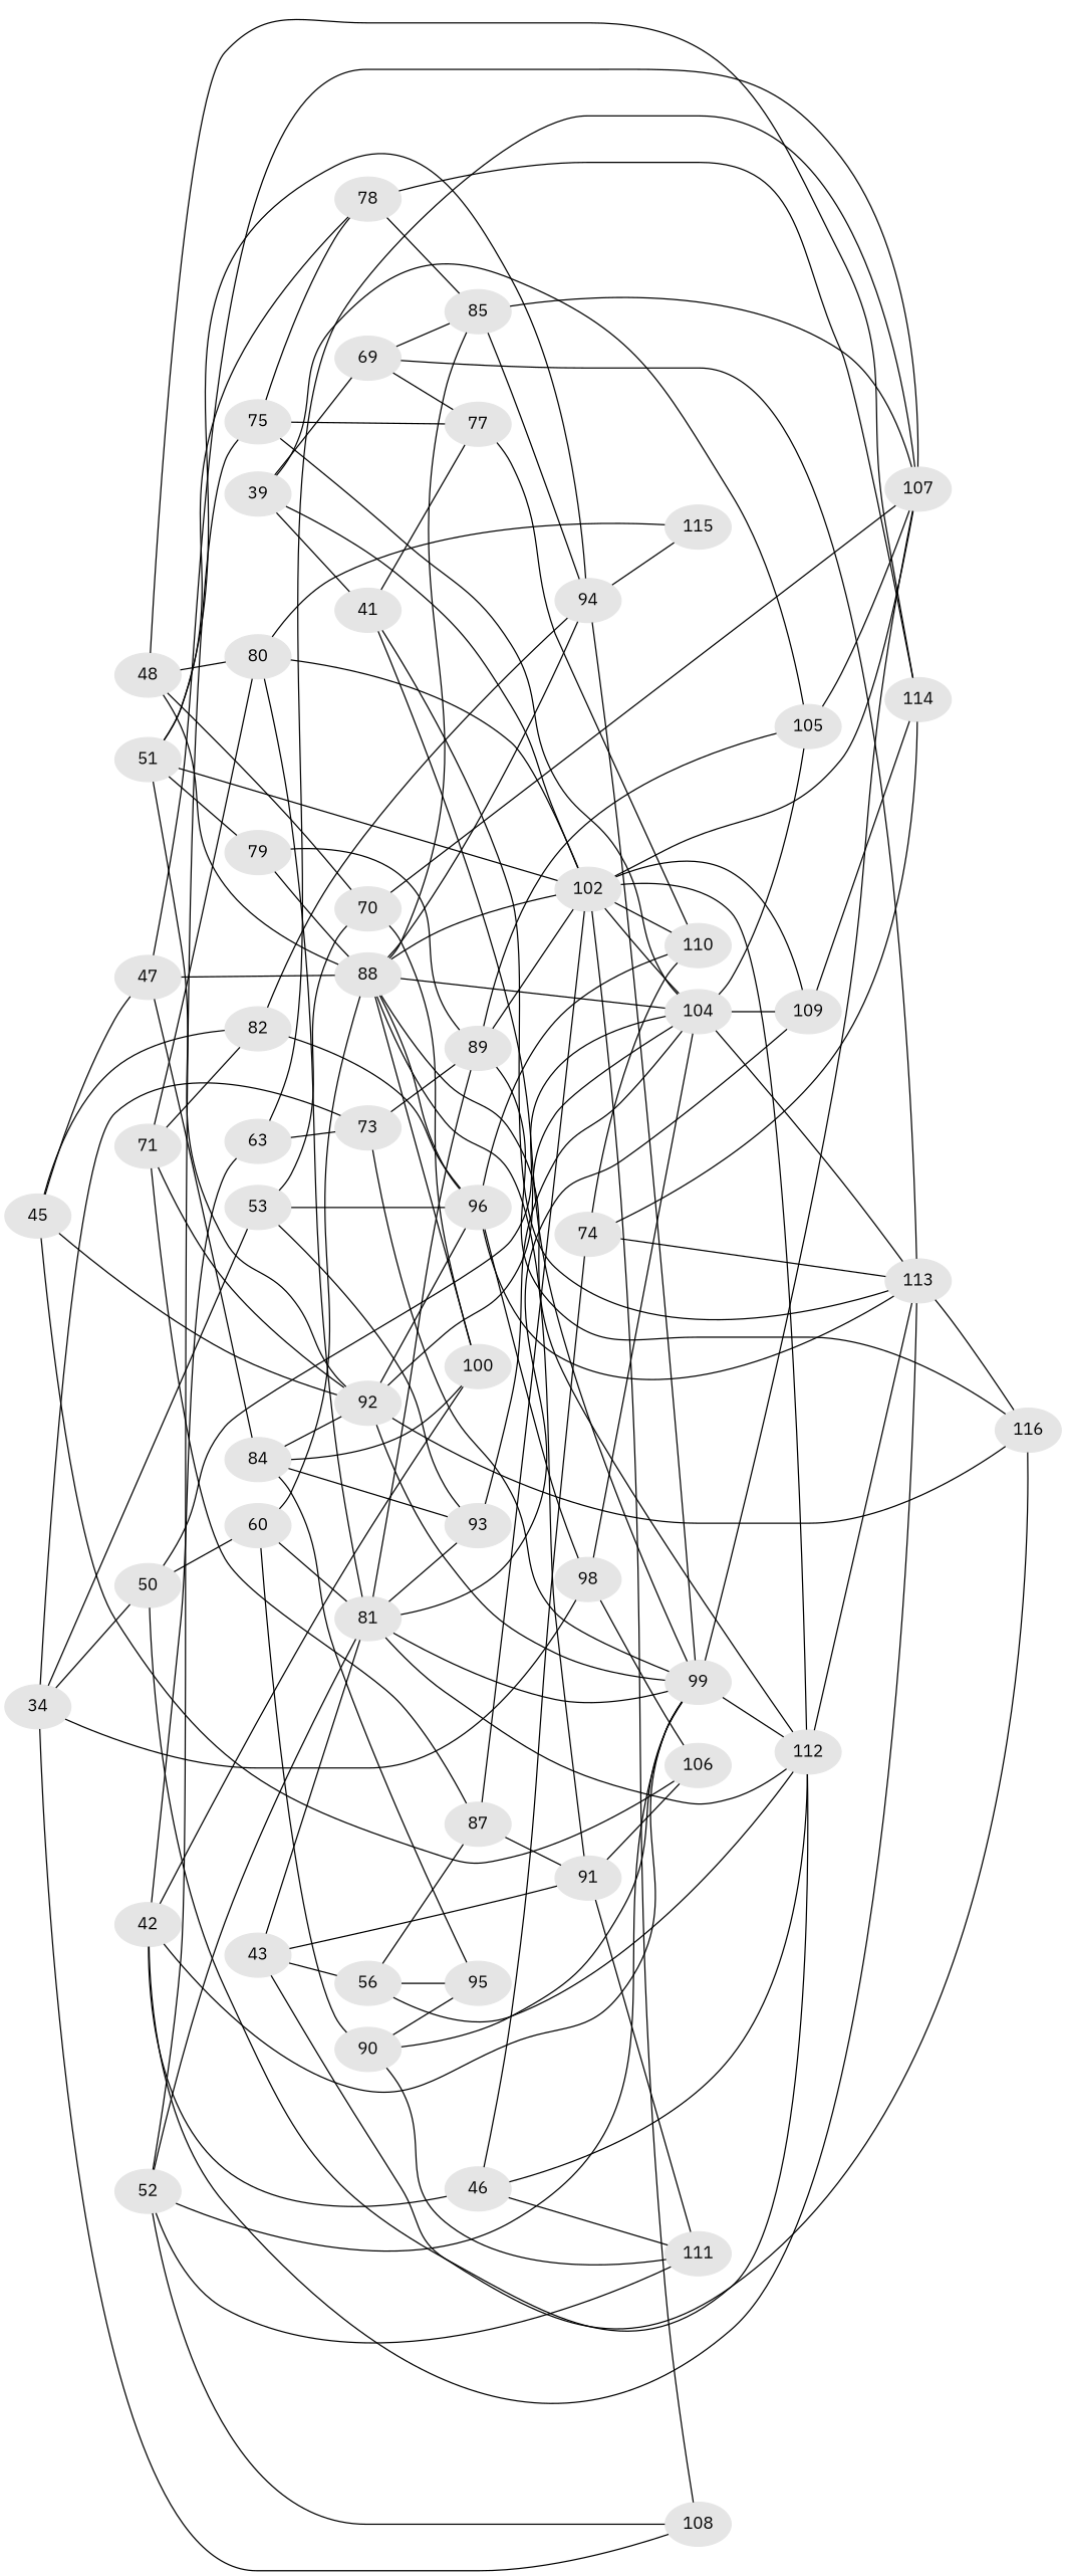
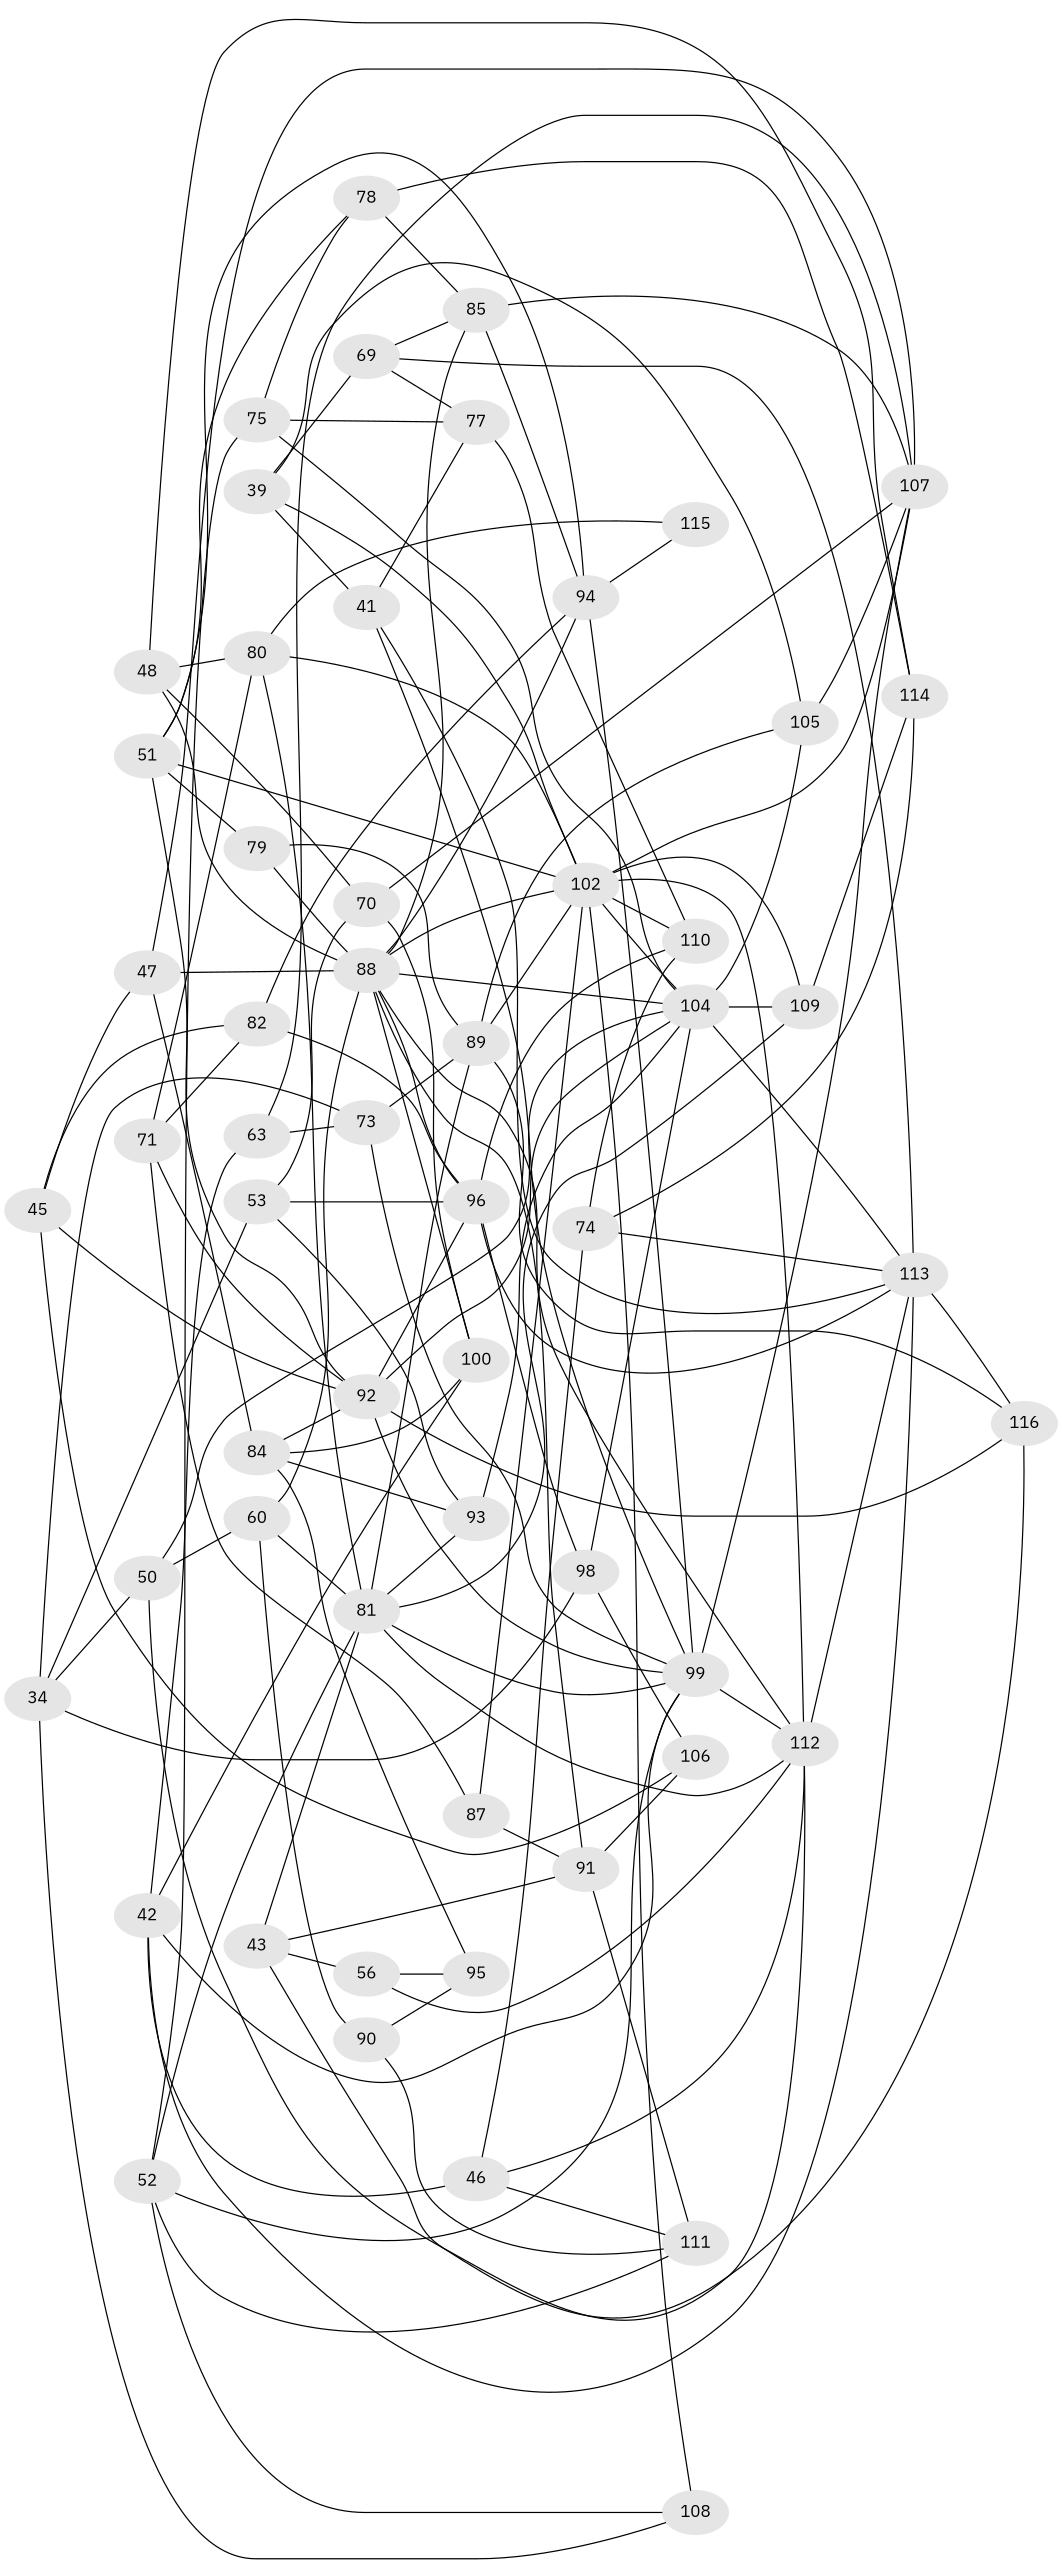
  graph {
    fontname="IBM Plex Sans"
    rankdir=LR
    node [color=gray90 fontname="IBM Plex Sans" style=filled]
    edge [fontname="IBM Plex Sans"]
    34 [super="+19"]
    50
    53
    73
    98 [super="+4+23"]
    108
    112 [super="+27+54"]
    60
    104 [super="+28+101+83"]
    70
    93
    96 [super="+14+38+76"]
    99 [super="+86+49"]
    89 [super="+20+55+66"]
    106
    39
    41
    69
    102 [super="+22+97"]
    105 [super="+67"]
    77
    113 [super="+24+68"]
    85 [super="+65"]
    107 [super="+18+37"]
    110
    109
    116
    42 [super="+11"]
    46
    63
    100
    74
    111
    43
    56
    81 [super="+17+61+25"]
    91 [super="+7"]
    87
    95
    45
    47
    82
    92 [super="+64+57"]
    84 [super="+44"]
    88 [super="+35+72"]
    94 [super="+62"]
    114
    48
    80 [super="+1"]
    115
    90
    51 [super="+29"]
    78
    79
    52 [super="+33"]
    75
    71
    34 -- 50
    34 -- 53
    34 -- 73
    34 -- 98 [weight=2]
    34 -- 108
    50 -- 112
    50 -- 60
    50 -- 104
    53 -- 70
    53 -- 93
    53 -- 96
    73 -- 99
    73 -- 89
    98 -- 104
    98 -- 106
    112 -- 113
    60 -- 81
    60 -- 88
    60 -- 90
    104 -- 105
    104 -- 113
    104 -- 109 [weight=2]
    70 -- 107
    70 -- 100
    93 -- 104
    96 -- 98 [weight=2]
    96 -- 113
    96 -- 110
    99 -- 112
    99 -- 107
    89 -- 102 [weight=3]
    89 -- 105
    89 -- 116
    39 -- 41
    39 -- 69
    39 -- 102
    39 -- 105
    41 -- 99
    41 -- 77
    41 -- 113
    69 -- 77
    69 -- 113
    69 -- 85
    102 -- 108 [weight=2]
    102 -- 112
    102 -- 104 [weight=3]
    102 -- 107
    102 -- 110
    102 -- 109
    105 -- 107
    77 -- 110
    113 -- 116
    85 -- 107 [weight=2]
    85 -- 94
    109 -- 114
    42 -- 99
    42 -- 113
    42 -- 46
    42 -- 63 [weight=2]
    42 -- 100
    46 -- 112
    46 -- 74
    46 -- 111
    63 -- 73
    63 -- 107
    74 -- 113
    74 -- 110
    74 -- 114
    43 -- 116
    43 -- 56
    43 -- 81
    43 -- 91
    56 -- 112
-   56 -- 87
    56 -- 95
    81 -- 112
    81 -- 93
    81 -- 99
    81 -- 89
    81 -- 109
    91 -- 106 [weight=2]
    91 -- 111
    87 -- 102
    87 -- 91
    45 -- 106
    45 -- 47
    45 -- 82
    45 -- 92
    47 -- 107
    47 -- 84
    47 -- 88
    82 -- 96
    82 -- 94
    92 -- 104 [weight=2]
    92 -- 96
    92 -- 99 [weight=4]
    92 -- 116
    84 -- 93
    84 -- 100
    84 -- 95 [weight=2]
    84 -- 92
    88 -- 112
    88 -- 104 [weight=5]
    88 -- 96 [weight=2]
    88 -- 102
    88 -- 85
    88 -- 100
    88 -- 91
    88 -- 94 [weight=3]
    94 -- 99
    94 -- 115
    48 -- 70
    48 -- 88
    48 -- 114
    48 -- 80
    80 -- 102
    80 -- 81
    80 -- 115 [weight=2]
-   90 -- 99
    90 -- 111
    90 -- 95
    51 -- 102 [weight=2]
    51 -- 92
    51 -- 94
    51 -- 78
    51 -- 79
    78 -- 85
    78 -- 114
    79 -- 89
    79 -- 88
    52 -- 108
    52 -- 99
    52 -- 111
    52 -- 81 [weight=2]
    52 -- 75
    75 -- 104
    75 -- 77
    75 -- 78
    71 -- 87
    71 -- 82
    71 -- 92
    71 -- 80
  }
